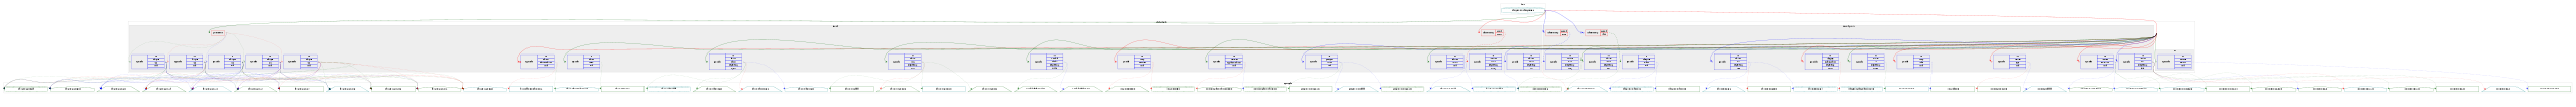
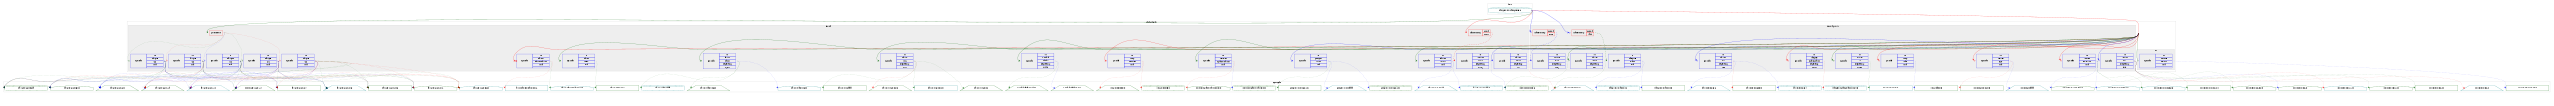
  digraph {
    compound=true
    concentrate=true
    fontname=Helvetica
    fontsize=10
    newrank=true
    rankdir=TB
    ranksep=1.5
    node [color=darkgreen fontname=Helvetica fontsize=10 shape=none]
    edge [arrowhead=vee color=darkgreen headport=w style=dotted tailport=e weight=100]
    n1 [color=teal label="media-gfx/simple-scan-3.32.2" shape=cylinder width=4]
    n2 [color=blue label=<<TABLE BORDER="0" CELLBORDER="1" CELLSPACING="0" CELLPADDING="4" WIDTH="220"><TR><TD ROWSPAN="6" CELLPADDING="30">pack_dep</TD></TR><TR><TD WIDTH="110">no</TD></TR><TR><TD>dev-lang</TD></TR><TR><TD>vala</TD></TR><TR><TD>none</TD></TR><TR><TD></TD></TR></TABLE>>]
    n3 [color=blue label=<<TABLE BORDER="0" CELLBORDER="1" CELLSPACING="0" CELLPADDING="4" WIDTH="220"><TR><TD ROWSPAN="6" CELLPADDING="30">pack_dep</TD></TR><TR><TD WIDTH="110">no</TD></TR><TR><TD>dev-lang</TD></TR><TR><TD>vala</TD></TR><TR><TD>none</TD></TR><TR><TD></TD></TR></TABLE>>]
    n4 [color=blue label=<<TABLE BORDER="0" CELLBORDER="1" CELLSPACING="0" CELLPADDING="4" WIDTH="220"><TR><TD ROWSPAN="6" CELLPADDING="30">pack_dep</TD></TR><TR><TD WIDTH="110">no</TD></TR><TR><TD>dev-lang</TD></TR><TR><TD>vala</TD></TR><TR><TD>none</TD></TR><TR><TD></TD></TR></TABLE>>]
    n5 [color=blue label=<<TABLE BORDER="0" CELLBORDER="1" CELLSPACING="0" CELLPADDING="4" WIDTH="220"><TR><TD ROWSPAN="6" CELLPADDING="30">pack_dep</TD></TR><TR><TD WIDTH="110">no</TD></TR><TR><TD>dev-lang</TD></TR><TR><TD>vala</TD></TR><TR><TD>none</TD></TR><TR><TD></TD></TR></TABLE>>]
    n6 [color=blue label=<<TABLE BORDER="0" CELLBORDER="1" CELLSPACING="0" CELLPADDING="4" WIDTH="220"><TR><TD ROWSPAN="6" CELLPADDING="30">pack_dep</TD></TR><TR><TD WIDTH="110">no</TD></TR><TR><TD>dev-lang</TD></TR><TR><TD>vala</TD></TR><TR><TD>none</TD></TR><TR><TD></TD></TR></TABLE>>]
    n7 [color=red label=<<TABLE BORDER="0" CELLBORDER="1" CELLSPACING="0" CELLPADDING="4"><TR><TD CELLPADDING="10">any_of_group</TD></TR></TABLE>>]
    n8 [color=blue label=<<TABLE BORDER="0" CELLBORDER="1" CELLSPACING="0" CELLPADDING="4" WIDTH="220"><TR><TD ROWSPAN="6" CELLPADDING="30">pack_dep</TD></TR><TR><TD WIDTH="110">no</TD></TR><TR><TD>x11-misc</TD></TR><TR><TD>colord</TD></TR><TR><TD>greaterequal</TD></TR><TR><TD>0.1.24</TD></TR></TABLE>>]
    n9 [color=red label=<<TABLE BORDER="0" CELLBORDER="1" CELLSPACING="0" CELLPADDING="4"><TR><TD ROWSPAN="3" CELLPADDING="10">use_conditional</TD></TR><TR><TD>positive</TD></TR><TR><TD>colord</TD></TR></TABLE>>]
    n10 [color=blue label=<<TABLE BORDER="0" CELLBORDER="1" CELLSPACING="0" CELLPADDING="4" WIDTH="220"><TR><TD ROWSPAN="6" CELLPADDING="30">pack_dep</TD></TR><TR><TD WIDTH="110">no</TD></TR><TR><TD>app-arch</TD></TR><TR><TD>xz-utils</TD></TR><TR><TD>none</TD></TR><TR><TD></TD></TR></TABLE>>]
    n11 [color=blue label=<<TABLE BORDER="0" CELLBORDER="1" CELLSPACING="0" CELLPADDING="4" WIDTH="220"><TR><TD ROWSPAN="6" CELLPADDING="30">pack_dep</TD></TR><TR><TD WIDTH="110">no</TD></TR><TR><TD>dev-libs</TD></TR><TR><TD>libgusb</TD></TR><TR><TD>greaterequal</TD></TR><TR><TD>0.2.7</TD></TR></TABLE>>]
    n12 [color=blue label=<<TABLE BORDER="0" CELLBORDER="1" CELLSPACING="0" CELLPADDING="4" WIDTH="220"><TR><TD ROWSPAN="6" CELLPADDING="30">pack_dep</TD></TR><TR><TD WIDTH="110">no</TD></TR><TR><TD>dev-libs</TD></TR><TR><TD>libxml2</TD></TR><TR><TD>none</TD></TR><TR><TD></TD></TR></TABLE>>]
    n13 [color=blue label=<<TABLE BORDER="0" CELLBORDER="1" CELLSPACING="0" CELLPADDING="4" WIDTH="220"><TR><TD ROWSPAN="6" CELLPADDING="30">pack_dep</TD></TR><TR><TD WIDTH="110">no</TD></TR><TR><TD>dev-util</TD></TR><TR><TD>desktop-file-utils</TD></TR><TR><TD>none</TD></TR><TR><TD></TD></TR></TABLE>>]
    n14 [color=blue label=<<TABLE BORDER="0" CELLBORDER="1" CELLSPACING="0" CELLPADDING="4" WIDTH="220"><TR><TD ROWSPAN="6" CELLPADDING="30">pack_dep</TD></TR><TR><TD WIDTH="110">no</TD></TR><TR><TD>dev-util</TD></TR><TR><TD>itstool</TD></TR><TR><TD>none</TD></TR><TR><TD></TD></TR></TABLE>>]
    n15 [color=blue label=<<TABLE BORDER="0" CELLBORDER="1" CELLSPACING="0" CELLPADDING="4" WIDTH="220"><TR><TD ROWSPAN="6" CELLPADDING="30">pack_dep</TD></TR><TR><TD WIDTH="110">no</TD></TR><TR><TD>dev-util</TD></TR><TR><TD>meson</TD></TR><TR><TD>greaterequal</TD></TR><TR><TD>0.48.2</TD></TR></TABLE>>]
    n16 [color=blue label=<<TABLE BORDER="0" CELLBORDER="1" CELLSPACING="0" CELLPADDING="4" WIDTH="220"><TR><TD ROWSPAN="6" CELLPADDING="30">pack_dep</TD></TR><TR><TD WIDTH="110">no</TD></TR><TR><TD>dev-util</TD></TR><TR><TD>ninja</TD></TR><TR><TD>greaterequal</TD></TR><TR><TD>1.7.2</TD></TR></TABLE>>]
    n17 [color=blue label=<<TABLE BORDER="0" CELLBORDER="1" CELLSPACING="0" CELLPADDING="4" WIDTH="220"><TR><TD ROWSPAN="6" CELLPADDING="30">pack_dep</TD></TR><TR><TD WIDTH="110">no</TD></TR><TR><TD>sys-devel</TD></TR><TR><TD>gettext</TD></TR><TR><TD>greaterequal</TD></TR><TR><TD>0.19.8</TD></TR></TABLE>>]
    n18 [color=blue label=<<TABLE BORDER="0" CELLBORDER="1" CELLSPACING="0" CELLPADDING="4" WIDTH="220"><TR><TD ROWSPAN="6" CELLPADDING="30">pack_dep</TD></TR><TR><TD WIDTH="110">no</TD></TR><TR><TD>virtual</TD></TR><TR><TD>pkgconfig</TD></TR><TR><TD>none</TD></TR><TR><TD></TD></TR></TABLE>>]
    n19 [color=blue label=<<TABLE BORDER="0" CELLBORDER="1" CELLSPACING="0" CELLPADDING="4" WIDTH="220"><TR><TD ROWSPAN="6" CELLPADDING="30">pack_dep</TD></TR><TR><TD WIDTH="110">no</TD></TR><TR><TD>x11-misc</TD></TR><TR><TD>shared-mime-info</TD></TR><TR><TD>none</TD></TR><TR><TD></TD></TR></TABLE>>]
    n20 [color=blue label=<<TABLE BORDER="0" CELLBORDER="1" CELLSPACING="0" CELLPADDING="4" WIDTH="220"><TR><TD ROWSPAN="6" CELLPADDING="30">pack_dep</TD></TR><TR><TD WIDTH="110">no</TD></TR><TR><TD>dev-libs</TD></TR><TR><TD>glib</TD></TR><TR><TD>greaterequal</TD></TR><TR><TD>2.38</TD></TR></TABLE>>]
    n21 [color=blue label=<<TABLE BORDER="0" CELLBORDER="1" CELLSPACING="0" CELLPADDING="4" WIDTH="220"><TR><TD ROWSPAN="6" CELLPADDING="30">pack_dep</TD></TR><TR><TD WIDTH="110">no</TD></TR><TR><TD>x11-misc</TD></TR><TR><TD>colord</TD></TR><TR><TD>greaterequal</TD></TR><TR><TD>0.1.24</TD></TR></TABLE>>]
    n22 [color=red label=<<TABLE BORDER="0" CELLBORDER="1" CELLSPACING="0" CELLPADDING="4"><TR><TD ROWSPAN="3" CELLPADDING="10">use_conditional</TD></TR><TR><TD>positive</TD></TR><TR><TD>colord</TD></TR></TABLE>>]
    n23 [color=blue label=<<TABLE BORDER="0" CELLBORDER="1" CELLSPACING="0" CELLPADDING="4" WIDTH="220"><TR><TD ROWSPAN="6" CELLPADDING="30">pack_dep</TD></TR><TR><TD WIDTH="110">no</TD></TR><TR><TD>media-libs</TD></TR><TR><TD>libwebp</TD></TR><TR><TD>none</TD></TR><TR><TD></TD></TR></TABLE>>]
    n24 [color=red label=<<TABLE BORDER="0" CELLBORDER="1" CELLSPACING="0" CELLPADDING="4"><TR><TD ROWSPAN="3" CELLPADDING="10">use_conditional</TD></TR><TR><TD>positive</TD></TR><TR><TD>webp</TD></TR></TABLE>>]
    n25 [color=blue label=<<TABLE BORDER="0" CELLBORDER="1" CELLSPACING="0" CELLPADDING="4" WIDTH="220"><TR><TD ROWSPAN="6" CELLPADDING="30">pack_dep</TD></TR><TR><TD WIDTH="110">no</TD></TR><TR><TD>dev-libs</TD></TR><TR><TD>libgusb</TD></TR><TR><TD>greaterequal</TD></TR><TR><TD>0.2.7</TD></TR></TABLE>>]
    n26 [color=blue label=<<TABLE BORDER="0" CELLBORDER="1" CELLSPACING="0" CELLPADDING="4" WIDTH="220"><TR><TD ROWSPAN="6" CELLPADDING="30">pack_dep</TD></TR><TR><TD WIDTH="110">no</TD></TR><TR><TD>media-gfx</TD></TR><TR><TD>sane-backends</TD></TR><TR><TD>greaterequal</TD></TR><TR><TD>1.0.20</TD></TR></TABLE>>]
    n27 [color=blue label=<<TABLE BORDER="0" CELLBORDER="1" CELLSPACING="0" CELLPADDING="4" WIDTH="220"><TR><TD ROWSPAN="6" CELLPADDING="30">pack_dep</TD></TR><TR><TD WIDTH="110">no</TD></TR><TR><TD>sys-libs</TD></TR><TR><TD>zlib</TD></TR><TR><TD>greaterequal</TD></TR><TR><TD>1.2.3.1</TD></TR></TABLE>>]
    n28 [color=blue label=<<TABLE BORDER="0" CELLBORDER="1" CELLSPACING="0" CELLPADDING="4" WIDTH="220"><TR><TD ROWSPAN="6" CELLPADDING="30">pack_dep</TD></TR><TR><TD WIDTH="110">no</TD></TR><TR><TD>virtual</TD></TR><TR><TD>jpeg</TD></TR><TR><TD>none</TD></TR><TR><TD></TD></TR></TABLE>>]
    n29 [color=blue label=<<TABLE BORDER="0" CELLBORDER="1" CELLSPACING="0" CELLPADDING="4" WIDTH="220"><TR><TD ROWSPAN="6" CELLPADDING="30">pack_dep</TD></TR><TR><TD WIDTH="110">no</TD></TR><TR><TD>x11-libs</TD></TR><TR><TD>cairo</TD></TR><TR><TD>none</TD></TR><TR><TD></TD></TR></TABLE>>]
    n30 [color=blue label=<<TABLE BORDER="0" CELLBORDER="1" CELLSPACING="0" CELLPADDING="4" WIDTH="220"><TR><TD ROWSPAN="6" CELLPADDING="30">pack_dep</TD></TR><TR><TD WIDTH="110">no</TD></TR><TR><TD>x11-libs</TD></TR><TR><TD>gdk-pixbuf</TD></TR><TR><TD>none</TD></TR><TR><TD></TD></TR></TABLE>>]
    n31 [color=blue label=<<TABLE BORDER="0" CELLBORDER="1" CELLSPACING="0" CELLPADDING="4" WIDTH="220"><TR><TD ROWSPAN="6" CELLPADDING="30">pack_dep</TD></TR><TR><TD WIDTH="110">no</TD></TR><TR><TD>x11-libs</TD></TR><TR><TD>gtk+</TD></TR><TR><TD>greaterequal</TD></TR><TR><TD>3.22</TD></TR></TABLE>>]
    n32 [color=blue label=<<TABLE BORDER="0" CELLBORDER="1" CELLSPACING="0" CELLPADDING="4" WIDTH="220"><TR><TD ROWSPAN="6" CELLPADDING="30">pack_dep</TD></TR><TR><TD WIDTH="110">no</TD></TR><TR><TD>x11-misc</TD></TR><TR><TD>xdg-utils</TD></TR><TR><TD>none</TD></TR><TR><TD></TD></TR></TABLE>>]
    n33 [label="dev-lang/vala-0.36.18" shape=house width=4]
    n34 [label="dev-lang/vala-0.36.19" shape=cylinder width=4]
    n35 [color=teal label="dev-lang/vala-0.36.20" shape=house width=4]
    n36 [label="dev-lang/vala-0.40.14" shape=house width=4]
    n37 [label="dev-lang/vala-0.40.15" shape=box width=4]
    n38 [color=teal label="dev-lang/vala-0.40.16" shape=trapezium width=4]
    n39 [label="dev-lang/vala-0.42.7" shape=box width=4]
-   n40 [label="dev-lang/vala-0.44.7" shape=trapezium width=4]
+   n40 [label="colord-lang/vala-0.44.7" shape=trapezium width=4]
    n41 [color=teal label="dev-lang/vala-0.44.8" shape=trapezium width=4]
    n42 [label="dev-lang/vala-0.44.9" shape=trapezium width=4]
    n43 [label="dev-lang/vala-0.46.3" shape=trapezium width=4]
    n44 [label="x11-misc/colord-1.3.5" shape=cylinder width=4]
    n45 [label="app-arch/xz-utils-5.2.4-r2" shape=box width=4]
    n46 [label="app-arch/xz-utils-5.2.4-r3" shape=cylinder width=4]
    n47 [color=teal label="app-arch/xz-utils-9999" shape=trapezium width=4]
    n48 [color=teal label="dev-libs/libgusb-0.2.11" shape=trapezium width=4]
    n49 [color=teal label="dev-libs/libxml2-2.9.9" shape=trapezium width=4]
    n50 [color=teal label="dev-libs/libxml2-2.9.9-r1" shape=cylinder width=4]
    n51 [color=teal label="dev-util/desktop-file-utils-0.23" shape=house width=4]
    n52 [color=teal label="dev-util/desktop-file-utils-0.24" shape=box width=4]
    n53 [label="dev-util/itstool-2.0.2" shape=box width=4]
    n54 [color=teal label="dev-util/meson-0.51.1" shape=house width=4]
-   n55 [color=teal label="dev-util/meson-0.51.2" shape=trapezium width=4]
    n56 [label="dev-util/meson-0.52.0" shape=trapezium width=4]
    n57 [color=teal label="dev-util/meson-9999" shape=cylinder width=4]
    n58 [label="dev-util/ninja-1.8.2" shape=trapezium width=4]
    n59 [color=teal label="dev-util/ninja-1.8.2-r1" shape=box width=4]
    n60 [label="dev-util/ninja-1.8.2-r2" shape=trapezium width=4]
    n61 [label="dev-util/ninja-9999" shape=box width=4]
    n62 [label="sys-devel/gettext-0.19.8.1" shape=trapezium width=4]
    n63 [label="sys-devel/gettext-0.20.1" shape=trapezium width=4]
    n64 [label="virtual/pkgconfig-0-r1" shape=trapezium width=4]
    n65 [label="virtual/pkgconfig-1" shape=cylinder width=4]
    n66 [label="x11-misc/shared-mime-info-1.10" shape=cylinder width=4]
    n67 [label="x11-misc/shared-mime-info-1.10-r1" shape=house width=4]
    n68 [label="x11-libs/cairo-1.16.0-r3" shape=box width=4]
    n69 [color=teal label="x11-libs/cairo-9999" shape=trapezium width=4]
    n70 [color=teal label="media-libs/libwebp-1.0.2" shape=cylinder width=4]
    n71 [label="media-libs/libwebp-1.0.3" shape=box width=4]
    n72 [label="dev-libs/glib-2.58.3-r1" shape=box width=4]
    n73 [color=teal label="dev-libs/glib-2.60.6" shape=trapezium width=4]
    n74 [color=teal label="dev-libs/glib-2.60.7" shape=cylinder width=4]
    n75 [color=teal label="x11-libs/gdk-pixbuf-2.36.12" shape=house width=4]
    n76 [color=teal label="x11-libs/gdk-pixbuf-2.38.1-r1" shape=house width=4]
    n77 [label="x11-libs/gdk-pixbuf-2.38.2-r1" shape=house width=4]
    n78 [label="x11-libs/gdk-pixbuf-2.40.0" shape=box width=4]
    n79 [color=teal label="media-gfx/sane-backends-1.0.27-r3" shape=cylinder width=4]
    n80 [color=teal label="sys-libs/zlib-1.2.11-r2" shape=box width=4]
    n81 [label="virtual/jpeg-0-r3" shape=box width=4]
    n82 [label="x11-libs/gtk+-2.24.32-r1" shape=house width=4]
    n83 [color=teal label="x11-libs/gtk+-3.24.1" shape=trapezium width=4]
    n84 [label="x11-libs/gtk+-3.24.10" shape=box width=4]
    n85 [label="x11-libs/gtk+-3.24.11" shape=house width=4]
    n86 [color=teal label="x11-libs/gtk+-3.24.4-r1" shape=house width=4]
    n87 [label="x11-libs/gtk+-3.24.8" shape=house width=4]
    n88 [label="x11-misc/xdg-utils-1.1.3-r1" shape=box width=4]
    subgraph cluster_1 {
      color=gray
      label=<<i>ebuild</i>>
      rank=same
      n1
    }
    subgraph cluster_2 {
      color=gray
      label=<<i>dependencies</i>>
      subgraph cluster_3 {
        color=gray
        fillcolor="#eeeeee"
        label=<<i>compile</i>>
        style=filled
        subgraph sub_4 {
          color=gray
          fillcolor="#eeeeee"
          label=<<i>compile</i>>
          style=filled
          n7
          subgraph sub_5 {
            color=gray
            fillcolor="#eeeeee"
            label=<<i>compile</i>>
            style=filled
            n2
          }
          subgraph sub_6 {
            color=gray
            fillcolor="#eeeeee"
            label=<<i>compile</i>>
            style=filled
            n3
          }
          subgraph sub_7 {
            color=gray
            fillcolor="#eeeeee"
            label=<<i>compile</i>>
            style=filled
            n4
          }
          subgraph sub_8 {
            color=gray
            fillcolor="#eeeeee"
            label=<<i>compile</i>>
            style=filled
            n5
          }
          subgraph sub_9 {
            color=gray
            fillcolor="#eeeeee"
            label=<<i>compile</i>>
            style=filled
            n6
          }
        }
        subgraph sub_10 {
          color=gray
          fillcolor="#eeeeee"
          label=<<i>compile</i>>
          style=filled
          n9
          subgraph sub_11 {
            color=gray
            fillcolor="#eeeeee"
            label=<<i>compile</i>>
            style=filled
            n8
          }
        }
        subgraph sub_12 {
          color=gray
          fillcolor="#eeeeee"
          label=<<i>compile</i>>
          style=filled
          n10
        }
        subgraph sub_13 {
          color=gray
          fillcolor="#eeeeee"
          label=<<i>compile</i>>
          style=filled
          n11
        }
        subgraph sub_14 {
          color=gray
          fillcolor="#eeeeee"
          label=<<i>compile</i>>
          style=filled
          n12
        }
        subgraph sub_15 {
          color=gray
          fillcolor="#eeeeee"
          label=<<i>compile</i>>
          style=filled
          n13
        }
        subgraph sub_16 {
          color=gray
          fillcolor="#eeeeee"
          label=<<i>compile</i>>
          style=filled
          n14
        }
        subgraph sub_17 {
          color=gray
          fillcolor="#eeeeee"
          label=<<i>compile</i>>
          style=filled
          n15
        }
        subgraph sub_18 {
          color=gray
          fillcolor="#eeeeee"
          label=<<i>compile</i>>
          style=filled
          n16
        }
        subgraph sub_19 {
          color=gray
          fillcolor="#eeeeee"
          label=<<i>compile</i>>
          style=filled
          n17
        }
        subgraph sub_20 {
          color=gray
          fillcolor="#eeeeee"
          label=<<i>compile</i>>
          style=filled
          n18
        }
        subgraph sub_21 {
          color=gray
          fillcolor="#eeeeee"
          label=<<i>compile</i>>
          style=filled
          n19
        }
      }
      subgraph cluster_22 {
        color=gray
        fillcolor="#eeeeee"
        label=<<i>compile and run</i>>
        style=filled
        subgraph sub_23 {
          color=gray
          fillcolor="#eeeeee"
          label=<<i>compile and run</i>>
          style=filled
          n20
        }
        subgraph sub_24 {
          color=gray
          fillcolor="#eeeeee"
          label=<<i>compile and run</i>>
          style=filled
          n22
          subgraph sub_25 {
            color=gray
            fillcolor="#eeeeee"
            label=<<i>compile and run</i>>
            style=filled
            n21
          }
        }
        subgraph sub_26 {
          color=gray
          fillcolor="#eeeeee"
          label=<<i>compile and run</i>>
          style=filled
          n24
          subgraph sub_27 {
            color=gray
            fillcolor="#eeeeee"
            label=<<i>compile and run</i>>
            style=filled
            n23
          }
        }
        subgraph sub_28 {
          color=gray
          fillcolor="#eeeeee"
          label=<<i>compile and run</i>>
          style=filled
          n25
        }
        subgraph sub_29 {
          color=gray
          fillcolor="#eeeeee"
          label=<<i>compile and run</i>>
          style=filled
          n26
        }
        subgraph sub_30 {
          color=gray
          fillcolor="#eeeeee"
          label=<<i>compile and run</i>>
          style=filled
          n27
        }
        subgraph sub_31 {
          color=gray
          fillcolor="#eeeeee"
          label=<<i>compile and run</i>>
          style=filled
          n28
        }
        subgraph sub_32 {
          color=gray
          fillcolor="#eeeeee"
          label=<<i>compile and run</i>>
          style=filled
          n29
        }
        subgraph sub_33 {
          color=gray
          fillcolor="#eeeeee"
          label=<<i>compile and run</i>>
          style=filled
          n30
        }
        subgraph sub_34 {
          color=gray
          fillcolor="#eeeeee"
          label=<<i>compile and run</i>>
          style=filled
          n31
        }
      }
      subgraph cluster_35 {
        color=gray
        fillcolor="#eeeeee"
        label=<<i>run</i>>
        style=filled
        subgraph sub_36 {
          color=gray
          fillcolor="#eeeeee"
          label=<<i>run</i>>
          style=filled
          n32
        }
      }
    }
    subgraph cluster_37 {
      color=gray
      label=<<i>candidates</i>>
      rank=same
      subgraph sub_38 {
        color=black
        label=<<i>candidates</i>>
        nodesep=1
        rank=same
        n33
        n34
        n35
        n36
        n37
        n38
        n39
        n40
        n41
        n42
        n43
      }
      subgraph sub_39 {
        color=black
        label=<<i>candidates</i>>
        nodesep=1
        rank=same
        n33
        n34
        n35
        n36
        n37
        n38
        n39
        n40
        n41
        n42
        n43
      }
      subgraph sub_40 {
        color=black
        label=<<i>candidates</i>>
        nodesep=1
        rank=same
        n33
        n34
        n35
        n36
        n37
        n38
        n39
        n40
        n41
        n42
        n43
      }
      subgraph sub_41 {
        color=black
        label=<<i>candidates</i>>
        nodesep=1
        rank=same
        n33
        n34
        n35
        n36
        n37
        n38
        n39
        n40
        n41
        n42
        n43
      }
      subgraph sub_42 {
        color=black
        label=<<i>candidates</i>>
        nodesep=1
        rank=same
        n33
        n34
        n35
        n36
        n37
        n38
        n39
        n40
        n41
        n42
        n43
      }
      subgraph sub_43 {
        color=black
        label=<<i>candidates</i>>
        nodesep=1
        rank=same
        n44
      }
      subgraph sub_44 {
        color=black
        label=<<i>candidates</i>>
        nodesep=1
        rank=same
        n45
        n46
        n47
      }
      subgraph sub_45 {
        color=black
        label=<<i>candidates</i>>
        nodesep=1
        rank=same
        n48
      }
      subgraph sub_46 {
        color=black
        label=<<i>candidates</i>>
        nodesep=1
        rank=same
        n49
        n50
      }
      subgraph sub_47 {
        color=black
        label=<<i>candidates</i>>
        nodesep=1
        rank=same
        n51
        n52
      }
      subgraph sub_48 {
        color=black
        label=<<i>candidates</i>>
        nodesep=1
        rank=same
        n53
      }
      subgraph sub_49 {
        color=black
        label=<<i>candidates</i>>
        nodesep=1
        rank=same
        n54
-       n55
        n56
        n57
      }
      subgraph sub_50 {
        color=black
        label=<<i>candidates</i>>
        nodesep=1
        rank=same
        n58
        n59
        n60
        n61
      }
      subgraph sub_51 {
        color=black
        label=<<i>candidates</i>>
        nodesep=1
        rank=same
        n62
        n63
      }
      subgraph sub_52 {
        color=black
        label=<<i>candidates</i>>
        nodesep=1
        rank=same
        n64
        n65
      }
      subgraph sub_53 {
        color=black
        label=<<i>candidates</i>>
        nodesep=1
        rank=same
        n66
        n67
      }
      subgraph sub_54 {
        color=black
        label=<<i>candidates</i>>
        nodesep=1
        rank=same
        n44
      }
      subgraph sub_55 {
        color=black
        label=<<i>candidates</i>>
        nodesep=1
        rank=same
        n68
        n69
      }
      subgraph sub_56 {
        color=black
        label=<<i>candidates</i>>
        nodesep=1
        rank=same
        n70
        n71
      }
      subgraph sub_57 {
        color=black
        label=<<i>candidates</i>>
        nodesep=1
        rank=same
        n72
        n73
        n74
      }
      subgraph sub_58 {
        color=black
        label=<<i>candidates</i>>
        nodesep=1
        rank=same
        n48
      }
      subgraph sub_59 {
        color=black
        label=<<i>candidates</i>>
        nodesep=1
        rank=same
        n75
        n76
        n77
        n78
      }
      subgraph sub_60 {
        color=black
        label=<<i>candidates</i>>
        nodesep=1
        rank=same
        n79
      }
      subgraph sub_61 {
        color=black
        label=<<i>candidates</i>>
        nodesep=1
        rank=same
        n80
      }
      subgraph sub_62 {
        color=black
        label=<<i>candidates</i>>
        nodesep=1
        rank=same
        n81
      }
      subgraph sub_63 {
        color=black
        label=<<i>candidates</i>>
        nodesep=1
        rank=same
        n82
        n83
        n84
        n85
        n86
        n87
      }
      subgraph sub_64 {
        color=black
        label=<<i>candidates</i>>
        nodesep=1
        rank=same
        n88
      }
    }
    n1 -> n7 [style=solid weight=20]
    n1 -> n9 [color=red style=solid weight=20]
    n1 -> n10 [color=blue style=solid weight=20]
    n1 -> n11 [color=blue style=solid weight=20]
    n1 -> n12 [style=solid weight=20]
    n1 -> n13 [color=red style=solid weight=20]
    n1 -> n14 [style=solid weight=20]
    n1 -> n15 [style=solid weight=20]
    n1 -> n16 [style=solid weight=20]
    n1 -> n17 [style=solid weight=20]
    n1 -> n18 [color=red style=solid weight=20]
    n1 -> n19 [style=solid weight=20]
    n1 -> n20 [arrowhead=odotvee color=blue style=solid weight=20]
    n1 -> n22 [arrowhead=odotvee color=blue style=solid weight=20]
    n1 -> n24 [arrowhead=odotvee color=blue style=solid weight=20]
    n1 -> n25 [arrowhead=odotvee style=solid weight=20]
    n1 -> n26 [arrowhead=odotvee color=red style=solid weight=20]
    n1 -> n27 [arrowhead=odotvee style=solid weight=20]
    n1 -> n28 [arrowhead=odotvee color=red style=solid weight=20]
    n1 -> n29 [arrowhead=odotvee color=red style=solid weight=20]
    n1 -> n30 [arrowhead=odotvee color=red style=solid weight=20]
    n1 -> n31 [arrowhead=odotvee color=blue style=solid weight=20]
    n1 -> n32 [arrowhead=odot style=solid weight=20]
    n2 -> n33
    n2 -> n34
    n2 -> n35 [color=red]
    n2 -> n36
    n2 -> n37
    n2 -> n38 [color=blue]
    n2 -> n39 [color=blue]
    n2 -> n40 [color=blue]
    n2 -> n41 [color=blue]
    n2 -> n42 [color=blue]
    n2 -> n43
    n3 -> n33 [color=red]
    n3 -> n34 [color=red]
    n3 -> n35 [color=red]
    n3 -> n36
    n3 -> n37 [color=blue]
    n3 -> n38
    n3 -> n39 [color=blue]
    n3 -> n40
    n3 -> n41
    n3 -> n42
    n3 -> n43 [color=blue]
    n4 -> n33 [color=blue]
    n4 -> n34
    n4 -> n35
    n4 -> n36
    n4 -> n37
    n4 -> n38
    n4 -> n39 [color=red]
    n4 -> n40
    n4 -> n41 [color=blue]
    n4 -> n42
    n4 -> n43 [color=blue]
    n5 -> n33 [color=blue]
    n5 -> n34 [color=blue]
    n5 -> n35
    n5 -> n36 [color=blue]
    n5 -> n37 [color=red]
    n5 -> n38 [color=blue]
    n5 -> n39
    n5 -> n40 [color=red]
    n5 -> n41 [color=blue]
    n5 -> n42 [color=red]
    n5 -> n43 [color=blue]
    n6 -> n33
    n6 -> n34
    n6 -> n35 [color=red]
    n6 -> n36 [color=red]
    n6 -> n37
    n6 -> n38
    n6 -> n39 [color=red]
    n6 -> n40 [color=blue]
    n6 -> n41 [color=red]
    n6 -> n42 [color=red]
    n6 -> n43 [color=blue]
    n7 -> n2 [arrowhead=oinv weight=20]
    n7 -> n3 [arrowhead=oinv color=red weight=20]
    n7 -> n4 [arrowhead=oinv color=blue weight=20]
    n7 -> n5 [arrowhead=oinv weight=20]
    n7 -> n6 [arrowhead=oinv color=red weight=20]
    n8 -> n44 [color=blue]
    n9 -> n8 [color=red style=dashed weight=20]
    n10 -> n45
    n10 -> n46 [color=blue]
    n10 -> n47 [color=blue]
    n11 -> n48 [color=red]
    n12 -> n49 [color=blue]
    n12 -> n50 [color=blue]
    n13 -> n51
    n13 -> n52 [color=red]
    n14 -> n53
    n15 -> n54 [color=blue]
-   n15 -> n55 [color=red]
    n15 -> n56
    n15 -> n57
    n16 -> n58
    n16 -> n59
    n16 -> n60 [color=red]
    n16 -> n61
    n17 -> n62
    n17 -> n63 [color=blue]
    n18 -> n64 [color=red]
    n18 -> n65 [color=red]
    n19 -> n66 [color=blue]
    n19 -> n67 [color=red]
    n20 -> n72 [color=red]
    n20 -> n73 [color=blue]
    n20 -> n74 [color=blue]
    n21 -> n44
    n22 -> n21 [color=blue style=dashed weight=20]
    n23 -> n70 [color=blue]
    n23 -> n71 [color=blue]
    n24 -> n23 [style=dashed weight=20]
    n25 -> n48
    n26 -> n79 [color=red]
    n27 -> n80
    n28 -> n81 [color=blue]
    n29 -> n68 [color=red]
    n29 -> n69 [color=blue]
    n30 -> n75
    n30 -> n76 [color=blue]
    n30 -> n77 [color=blue]
    n30 -> n78
    n31 -> n82
    n31 -> n83 [color=red]
    n31 -> n84
    n31 -> n85
    n31 -> n86 [color=red]
    n31 -> n87 [color=blue]
    n32 -> n88 [color=blue]
  }
